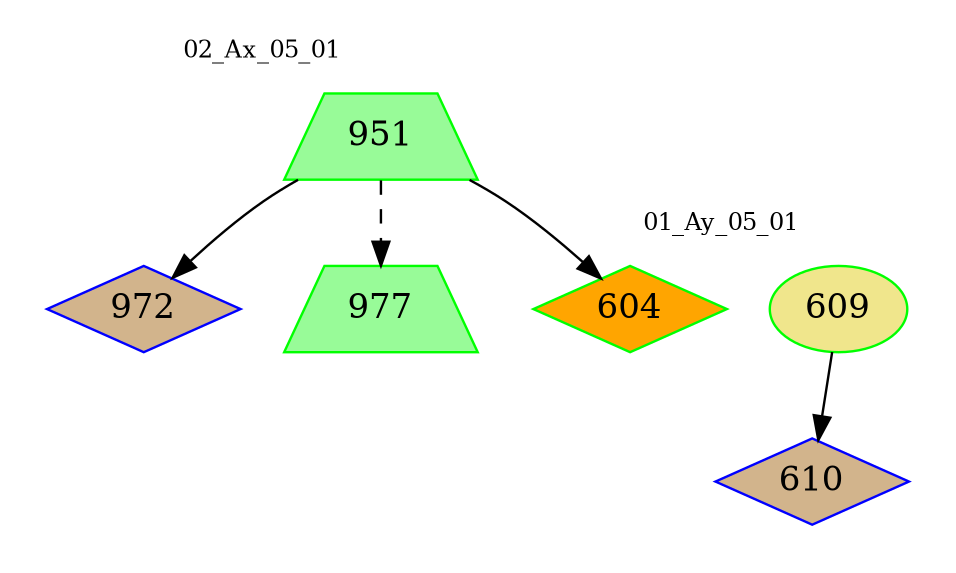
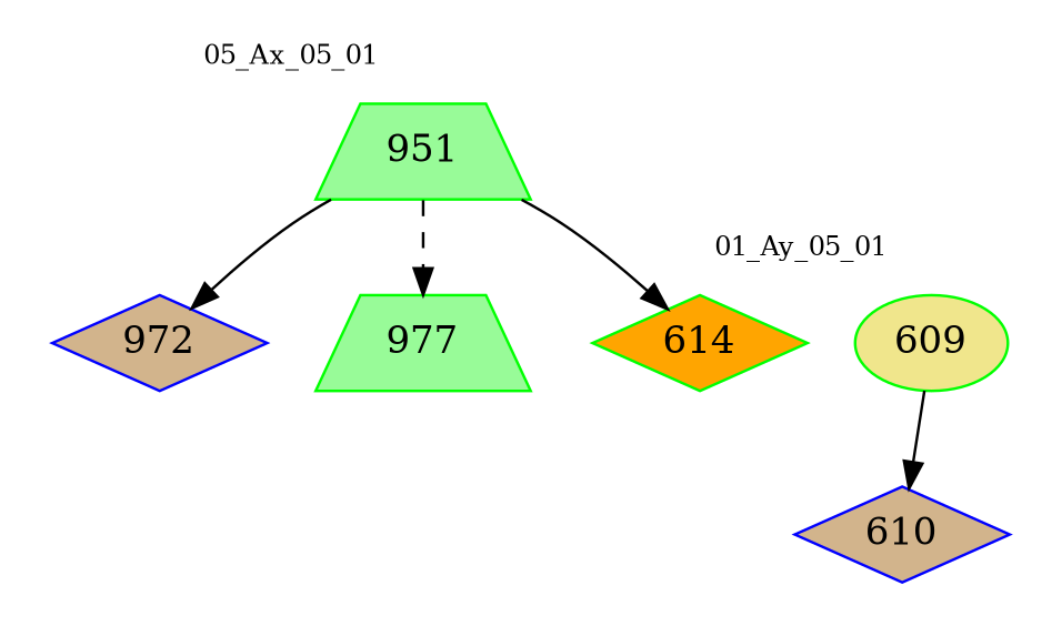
  digraph {
    node [color=green fillcolor=tan shape=diamond style=filled]
    edge [color=black style=solid]
    n1 [fillcolor=khaki label=609 shape=ellipse]
    n2 [color=blue label=610]
-   n3 [fillcolor=orange label=604]
+   n3 [fillcolor=orange label=614]
    n4 [fillcolor=palegreen label=951 shape=trapezium]
    n5 [color=blue label=972]
    n6 [fillcolor=palegreen label=977 shape=trapezium]
    subgraph cluster_1 {
      color=white
      fontsize=10
      label="01_Ay_05_01"
      n1
      n2
      n3
    }
    subgraph cluster_2 {
      color=white
      fontsize=10
-     label="02_Ax_05_01"
+     label="05_Ax_05_01"
      n4
      n5
      n6
    }
    n1 -> n2
    n4 -> n3
    n4 -> n5
    n4 -> n6 [style=dashed]
  }
